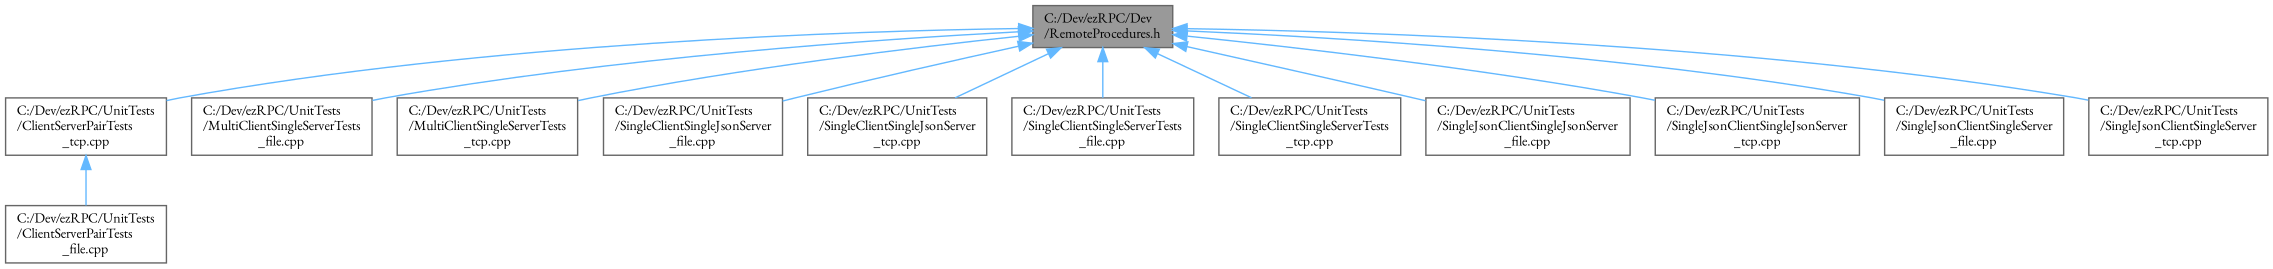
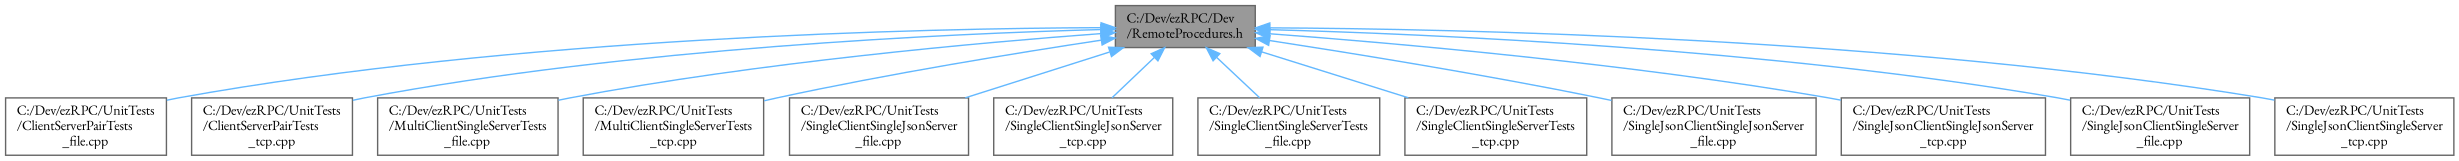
  digraph {
    fontname="EB Garamond"
    node [color=grey40 fillcolor=white fontname="EB Garamond" fontsize=10 shape=box style=filled]
    edge [color=steelblue1 dir=back fontname="EB Garamond" fontsize=10 labelfontname=Helvetica labelfontsize=10 style=solid]
    n1 [color=gray40 fillcolor=grey60 fontcolor=black height=0.2 label="C:/Dev/ezRPC/Dev\l/RemoteProcedures.h" width=0.4]
    n2 [height=0.2 label="C:/Dev/ezRPC/UnitTests\l/ClientServerPairTests\l_file.cpp" width=0.4]
    n3 [height=0.2 label="C:/Dev/ezRPC/UnitTests\l/ClientServerPairTests\l_tcp.cpp" width=0.4]
    n4 [height=0.2 label="C:/Dev/ezRPC/UnitTests\l/MultiClientSingleServerTests\l_file.cpp" width=0.4]
    n5 [height=0.2 label="C:/Dev/ezRPC/UnitTests\l/MultiClientSingleServerTests\l_tcp.cpp" width=0.4]
    n6 [height=0.2 label="C:/Dev/ezRPC/UnitTests\l/SingleClientSingleJsonServer\l_file.cpp" width=0.4]
    n7 [height=0.2 label="C:/Dev/ezRPC/UnitTests\l/SingleClientSingleJsonServer\l_tcp.cpp" width=0.4]
    n8 [height=0.2 label="C:/Dev/ezRPC/UnitTests\l/SingleClientSingleServerTests\l_file.cpp" width=0.4]
    n9 [height=0.2 label="C:/Dev/ezRPC/UnitTests\l/SingleClientSingleServerTests\l_tcp.cpp" width=0.4]
    n10 [height=0.2 label="C:/Dev/ezRPC/UnitTests\l/SingleJsonClientSingleJsonServer\l_file.cpp" width=0.4]
    n11 [height=0.2 label="C:/Dev/ezRPC/UnitTests\l/SingleJsonClientSingleJsonServer\l_tcp.cpp" width=0.4]
    n12 [height=0.2 label="C:/Dev/ezRPC/UnitTests\l/SingleJsonClientSingleServer\l_file.cpp" width=0.4]
    n13 [height=0.2 label="C:/Dev/ezRPC/UnitTests\l/SingleJsonClientSingleServer\l_tcp.cpp" width=0.4]
-   n3 -> n2
+   n1 -> n2
    n1 -> n3
    n1 -> n4
    n1 -> n5
    n1 -> n6
    n1 -> n7
    n1 -> n8
    n1 -> n9
    n1 -> n10
    n1 -> n11
    n1 -> n12
    n1 -> n13
  }
